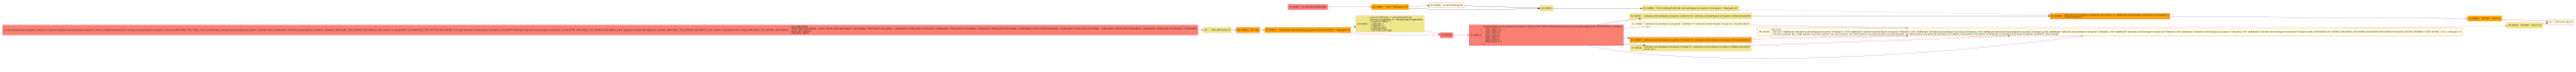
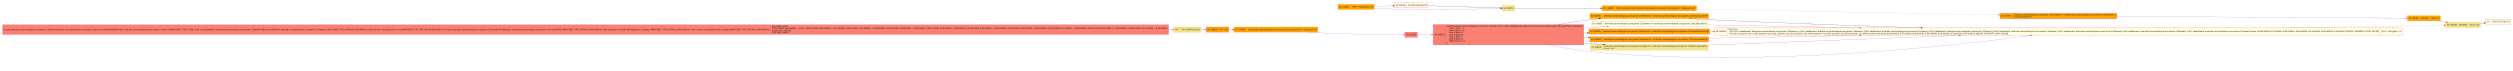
  digraph {
    fontname="Open Sans"
    rankdir=LR
    node [color=darkorange fillcolor=khaki fontname="Open Sans" shape=record style=filled]
    edge [color=black fontname="Open Sans"]
    n1 [label="{24\:\ ?|MTH_ENTER_BLOCK\l}"]
    n2 [color=deeppink fillcolor=orange label="{26\:\ 0x0000|r0 = null\l}"]
    n3 [fillcolor=orange label="{27\:\ 0x0003|if (androidx.constraintlayout.core.parser.CLParser.DEBUG == false) goto L4\l}"]
-   n4 [label="{28\:\ 0x0005|java.io.PrintStream r1 = java.lang.System.out\ljava.lang.StringBuilder r2 = new java.lang.StringBuilder()\lr2.append(\"CREATE \")\lr2.append(r7)\lr2.append(\" at \")\lr2.append(r9[r6])\lr1.println(r2.toString())\l}"]
    n5 [color=deeppink fillcolor=salmon label="{29\:\ 0x0025}"]
    n6 [color=deeppink fillcolor=salmon label="{30\:\ 0x002d|switch(androidx.constraintlayout.core.parser.CLParser.C01321.$SwitchMap$androidx$constraintlayout$core$parser$CLParser$TYPE[r7.ordinal()]) \{\l    case 1: goto L11;\l    case 2: goto L10;\l    case 3: goto L9;\l    case 4: goto L8;\l    case 5: goto L7;\l    case 6: goto L6;\l    default: goto L12;\l\}\l}"]
-   n7 [label="{32\:\ 0x0031|androidx.constraintlayout.core.parser.CLElement r0 = androidx.constraintlayout.core.parser.CLToken.allocate(r9)\l}"]
+   n7 [fillcolor=orange label="{32\:\ 0x0031|androidx.constraintlayout.core.parser.CLElement r0 = androidx.constraintlayout.core.parser.CLToken.allocate(r9)\l}"]
    n8 [fillcolor=lightyellow label="{33\:\ 0x0036|androidx.constraintlayout.core.parser.CLElement r0 = androidx.constraintlayout.core.parser.CLKey.allocate(r9)\l}"]
+   n9 [color=deeppink fillcolor=orange label="{34\:\ 0x003b|androidx.constraintlayout.core.parser.CLElement r0 = androidx.constraintlayout.core.parser.CLNumber.allocate(r9)\l}"]
    n10 [color=deeppink fillcolor=orange label="{35\:\ 0x0040|androidx.constraintlayout.core.parser.CLElement r0 = androidx.constraintlayout.core.parser.CLString.allocate(r9)\l}"]
    n11 [label="{37\:\ 0x004c|androidx.constraintlayout.core.parser.CLObject r0 = androidx.constraintlayout.core.parser.CLObject.allocate(r9)\lint r6 = r6 + 1\l}"]
    n12 [color=deeppink fillcolor=lightyellow label="{38\:\ 0x0053|PHI: r0 r6 \l  PHI: (r0v1 'newElement' androidx.constraintlayout.core.parser.CLElement) = (r0v0 'newElement' androidx.constraintlayout.core.parser.CLElement), (r0v2 'newElement' androidx.constraintlayout.core.parser.CLElement), (r0v3 'newElement' androidx.constraintlayout.core.parser.CLElement), (r0v4 'newElement' androidx.constraintlayout.core.parser.CLElement), (r0v5 'newElement' androidx.constraintlayout.core.parser.CLElement), (r0v6 'newElement' androidx.constraintlayout.core.parser.CLElement), (r0v7 'newElement' androidx.constraintlayout.core.parser.CLElement) binds: [B:30:0x002d, B:37:0x004c, B:36:0x0045, B:35:0x0040, B:34:0x003b, B:33:0x0036, B:32:0x0031] A[DONT_GENERATE, DONT_INLINE]\l  PHI: (r6v1 'position' int) = (r6v0 'position' int), (r6v2 'position' int), (r6v3 'position' int), (r6v0 'position' int), (r6v0 'position' int), (r6v0 'position' int), (r6v0 'position' int) binds: [B:30:0x002d, B:37:0x004c, B:36:0x0045, B:35:0x0040, B:34:0x003b, B:33:0x0036, B:32:0x0031] A[DONT_GENERATE, DONT_INLINE]\l|if (r0 != null) goto L15\l}"]
    n13 [label="{39\:\ 0x0055|RETURN\l|return null\l}"]
    n14 [color=deeppink fillcolor=lightyellow label="{25\:\ ?|MTH_EXIT_BLOCK\l}"]
-   n15 [color=deeppink fillcolor=salmon label="{41\:\ 0x0057|r0.setLine(r4.lineNumber)\l}"]
    n16 [fillcolor=orange label="{42\:\ 0x005c|if (r8 == false) goto L18\l}"]
    n17 [color=deeppink fillcolor=lightyellow label="{43\:\ 0x005e|r0.setStart((long) r6)\l}"]
    n18 [label="{44\:\ 0x0062}"]
-   n19 [label="{45\:\ 0x0064|if ((r5 instanceof androidx.constraintlayout.core.parser.CLContainer) == false) goto L21\l}"]
+   n19 [fillcolor=orange label="{45\:\ 0x0064|if ((r5 instanceof androidx.constraintlayout.core.parser.CLContainer) == false) goto L21\l}"]
    n20 [color=deeppink fillcolor=orange label="{46\:\ 0x0066|androidx.constraintlayout.core.parser.CLContainer r1 = (androidx.constraintlayout.core.parser.CLContainer) r5\lr0.setContainer(r1)\l}"]
    n21 [fillcolor=orange label="{47\:\ 0x006c|RETURN\l|return r0\l}"]
    n22 [color=deeppink fillcolor=salmon label="{private androidx.constraintlayout.core.parser.CLElement androidx.constraintlayout.core.parser.CLParser.createElement((r4v0 'this' androidx.constraintlayout.core.parser.CLParser A[IMMUTABLE_TYPE, THIS]), (r5v0 'currentElement' androidx.constraintlayout.core.parser.CLElement A[D('currentElement' androidx.constraintlayout.core.parser.CLElement), IMMUTABLE_TYPE, METHOD_ARGUMENT]), (r6v0 'position' int A[D('position' int), IMMUTABLE_TYPE, METHOD_ARGUMENT]), (r7v0 'type' androidx.constraintlayout.core.parser.CLParser$TYPE A[D('type' androidx.constraintlayout.core.parser.CLParser$TYPE), IMMUTABLE_TYPE, METHOD_ARGUMENT]), (r8v0 'applyStart' boolean A[D('applyStart' boolean), IMMUTABLE_TYPE, METHOD_ARGUMENT]), (r9v0 'content' char[] A[D('content' char[]), IMMUTABLE_TYPE, METHOD_ARGUMENT]))  | USE_LINES_HINTS\lCROSS_EDGE: B:47:0x006c \-\> B:25:?, CROSS_EDGE: B:45:0x0064 \-\> B:47:0x006c, CROSS_EDGE: B:42:0x005c \-\> B:44:0x0062, CROSS_EDGE: B:33:0x0036 \-\> B:38:0x0053, CROSS_EDGE: B:34:0x003b \-\> B:38:0x0053, CROSS_EDGE: B:35:0x0040 \-\> B:38:0x0053, CROSS_EDGE: B:36:0x0045 \-\> B:38:0x0053, CROSS_EDGE: B:37:0x004c \-\> B:38:0x0053, CROSS_EDGE: B:30:0x002d \-\> B:38:0x0053, CROSS_EDGE: B:27:0x0003 \-\> B:29:0x0025\lINLINE_NOT_NEEDED\lTYPE_VARS: EMPTY\l}"]
    n1 -> n2 [color=purple]
    n2 -> n3 [color=red]
-   n3 -> n4 [style=dashed]
    n3 -> n5 [color=purple]
-   n4 -> n5 [color=red]
    n5 -> n6 [color=red]
    n6 -> n7
    n6 -> n8 [color=purple]
+   n6 -> n9
    n6 -> n10
    n6 -> n11
    n6 -> n12 [color=purple]
-   n7 -> n20
+   n7 -> n12
    n8 -> n12 [color=red]
+   n9 -> n12 [color=red]
    n10 -> n12 [color=red]
    n11 -> n12 [color=red]
    n12 -> n13 [color=red style=dashed]
    n13 -> n14
-   n15 -> n16 [color=purple]
    n16 -> n17 [style=dashed]
-   n16 -> n18
+   n16 -> n18 [color=purple]
    n17 -> n18
    n18 -> n19
    n19 -> n20 [color=purple style=dashed]
    n20 -> n21 [color=purple]
-   n21 -> n14 [color=red]
+   n21 -> n13 [color=red]
    n22 -> n1 [color=purple]
  }
